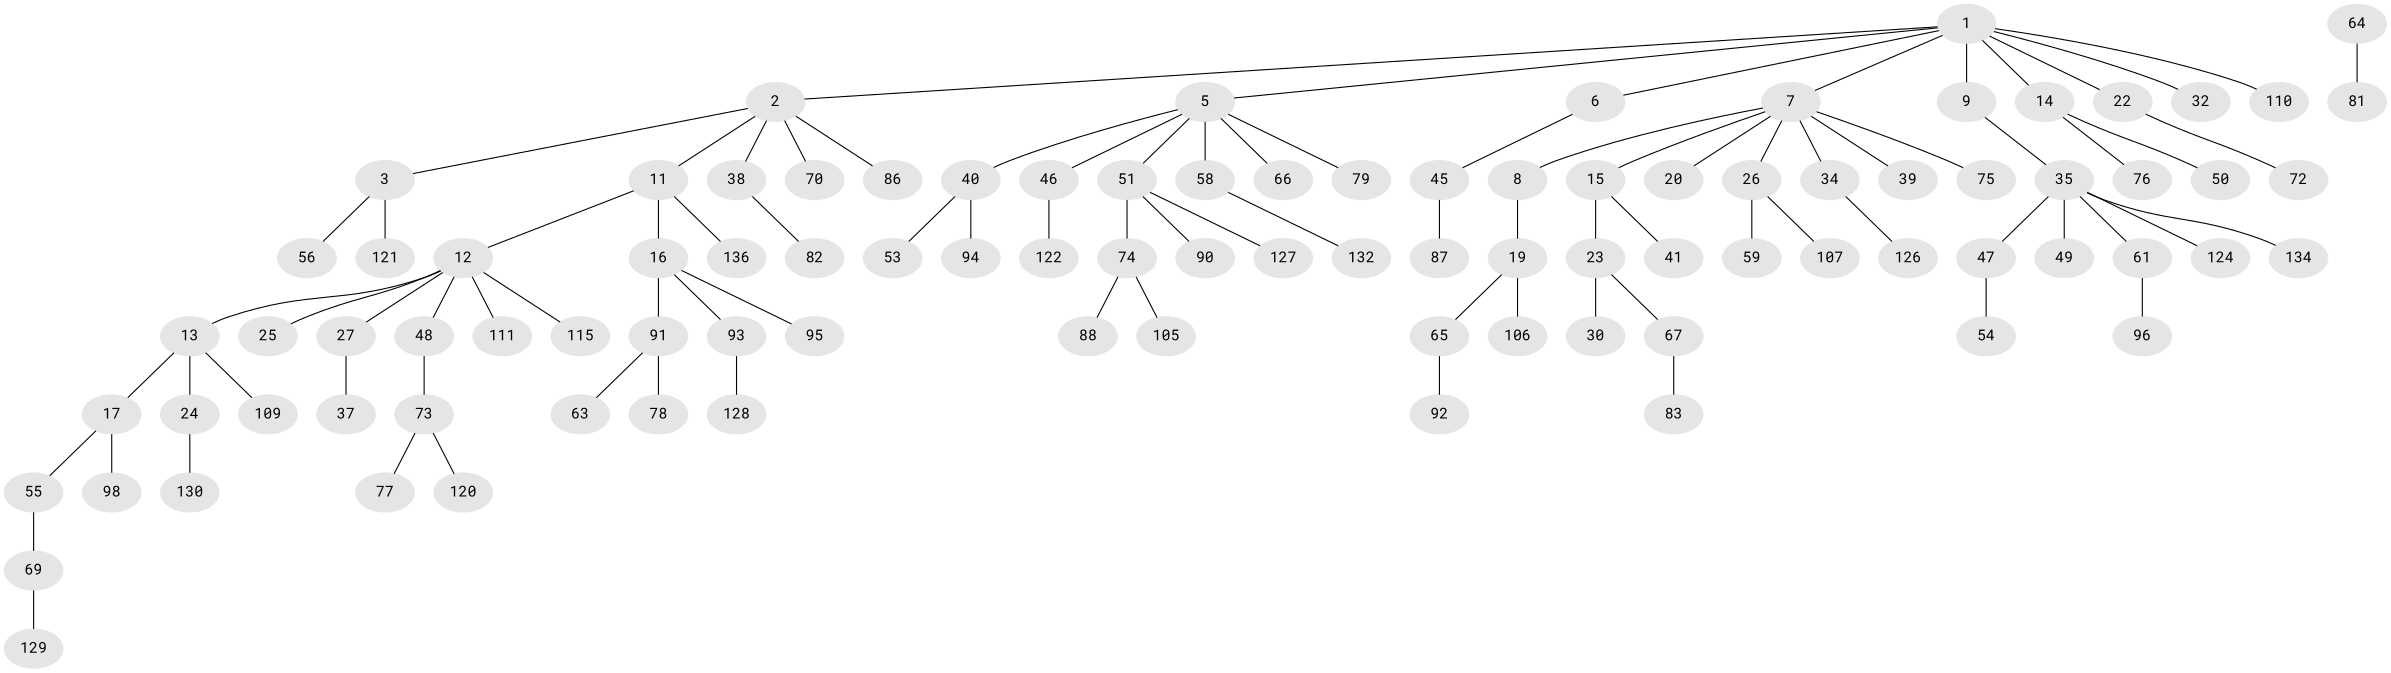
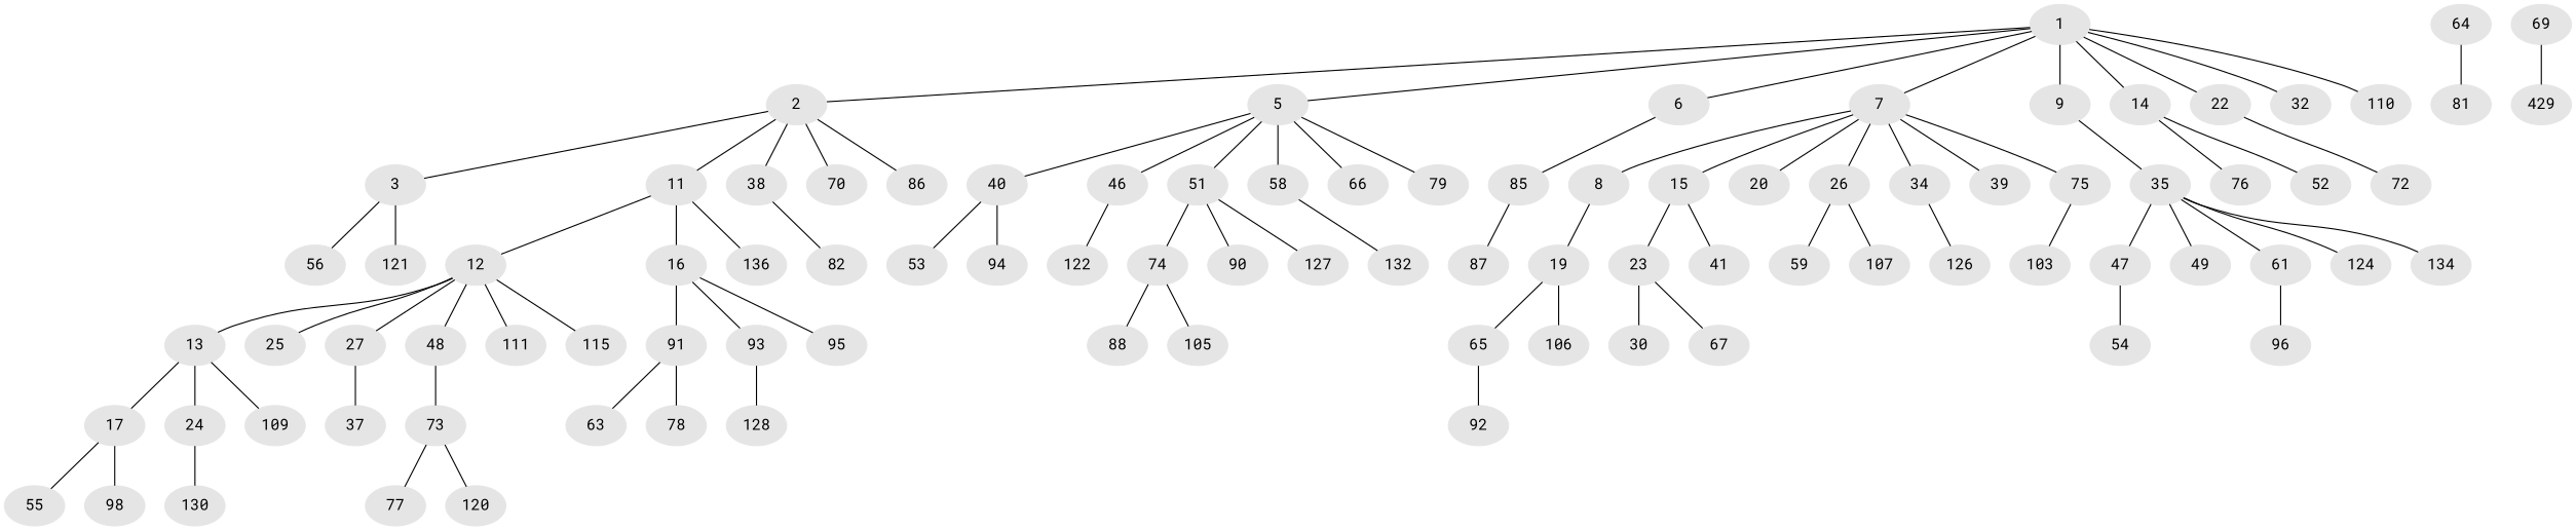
  graph {
    fontname="Roboto Mono"
    node [color=gray90 fontname="Roboto Mono" style=filled]
    edge [fontname="Roboto Mono"]
    1 [super="+4"]
    2 [super="+102"]
    5 [super="+100"]
    6
    7 [super="+10"]
    9 [super="+99"]
    14
    22 [super="+29"]
    32
    110
    3 [super="+44"]
    11 [super="+21"]
    38
    70
    86
    40 [super="+85"]
    46 [super="+91"]
    51 [super="+57"]
    58 [super="+116"]
    66 [super="+104"]
    79 [super="+131"]
-   45 [super="+80"]
+   45 [super="+80" label=85]
    8
    15
    20
    26 [super="+43"]
    34 [super="+36"]
    39
    75
    35 [super="+50"]
    76 [super="+114"]
-   52 [label=50]
+   52
    72
    56 [super="+62"]
    121
    12 [super="+42"]
    16 [super="+18"]
    136
    82
    53
    94
    122
    74 [super="+89"]
    90
    127
    132
    87 [super="+101"]
    19 [super="+28"]
    23
    41 [super="+84"]
    59
    107
    126
+   103
    65 [super="+117"]
    106
    64 [super="+123"]
    81
    47
    49
    61
    124
    134
    13
    25 [super="+71"]
    27
    48
    111
    115
    n70 [label=91 super="+60"]
    93 [super="+118"]
    95
    17 [super="+68"]
    24
    109 [super="+133"]
    37
    73 [super="+135"]
    55 [super="+125"]
    98
    130
    30
    67
    63
    78
    128
    69
    92
-   83 [super="+97"]
    54 [super="+108"]
    96
    77
    120
    88
    105 [super="+112"]
-   129
+   129 [label=429]
    1 -- 2
    1 -- 5
    1 -- 6
    1 -- 7
    1 -- 9
    1 -- 14
    1 -- 22
    1 -- 32
    1 -- 110
    2 -- 3
    2 -- 11
    2 -- 38
    2 -- 70
    2 -- 86
    5 -- 40
    5 -- 46
    5 -- 51
    5 -- 58
    5 -- 66
    5 -- 79
    6 -- 45
    7 -- 8
    7 -- 15
    7 -- 20
    7 -- 26
    7 -- 34
    7 -- 39
    7 -- 75
    9 -- 35
    14 -- 76
    14 -- 52
    22 -- 72
    3 -- 56
    3 -- 121
    11 -- 12
    11 -- 16
    11 -- 136
    38 -- 82
    40 -- 53
    40 -- 94
    46 -- 122
    51 -- 74
    51 -- 90
    51 -- 127
    58 -- 132
    45 -- 87
    8 -- 19
    15 -- 23
    15 -- 41
    26 -- 59
    26 -- 107
    34 -- 126
+   75 -- 103
    35 -- 47
    35 -- 49
    35 -- 61
    35 -- 124
    35 -- 134
    12 -- 13
    12 -- 25
    12 -- 27
    12 -- 48
    12 -- 111
    12 -- 115
    16 -- n70
    16 -- 93
    16 -- 95
    74 -- 88
    74 -- 105
    19 -- 65
    19 -- 106
    23 -- 30
    23 -- 67
    65 -- 92
    64 -- 81
    47 -- 54
    61 -- 96
    13 -- 17
    13 -- 24
    13 -- 109
    27 -- 37
    48 -- 73
    n70 -- 63
    n70 -- 78
    93 -- 128
    17 -- 55
    17 -- 98
    24 -- 130
    73 -- 77
    73 -- 120
-   55 -- 69
-   67 -- 83
    69 -- 129
  }
